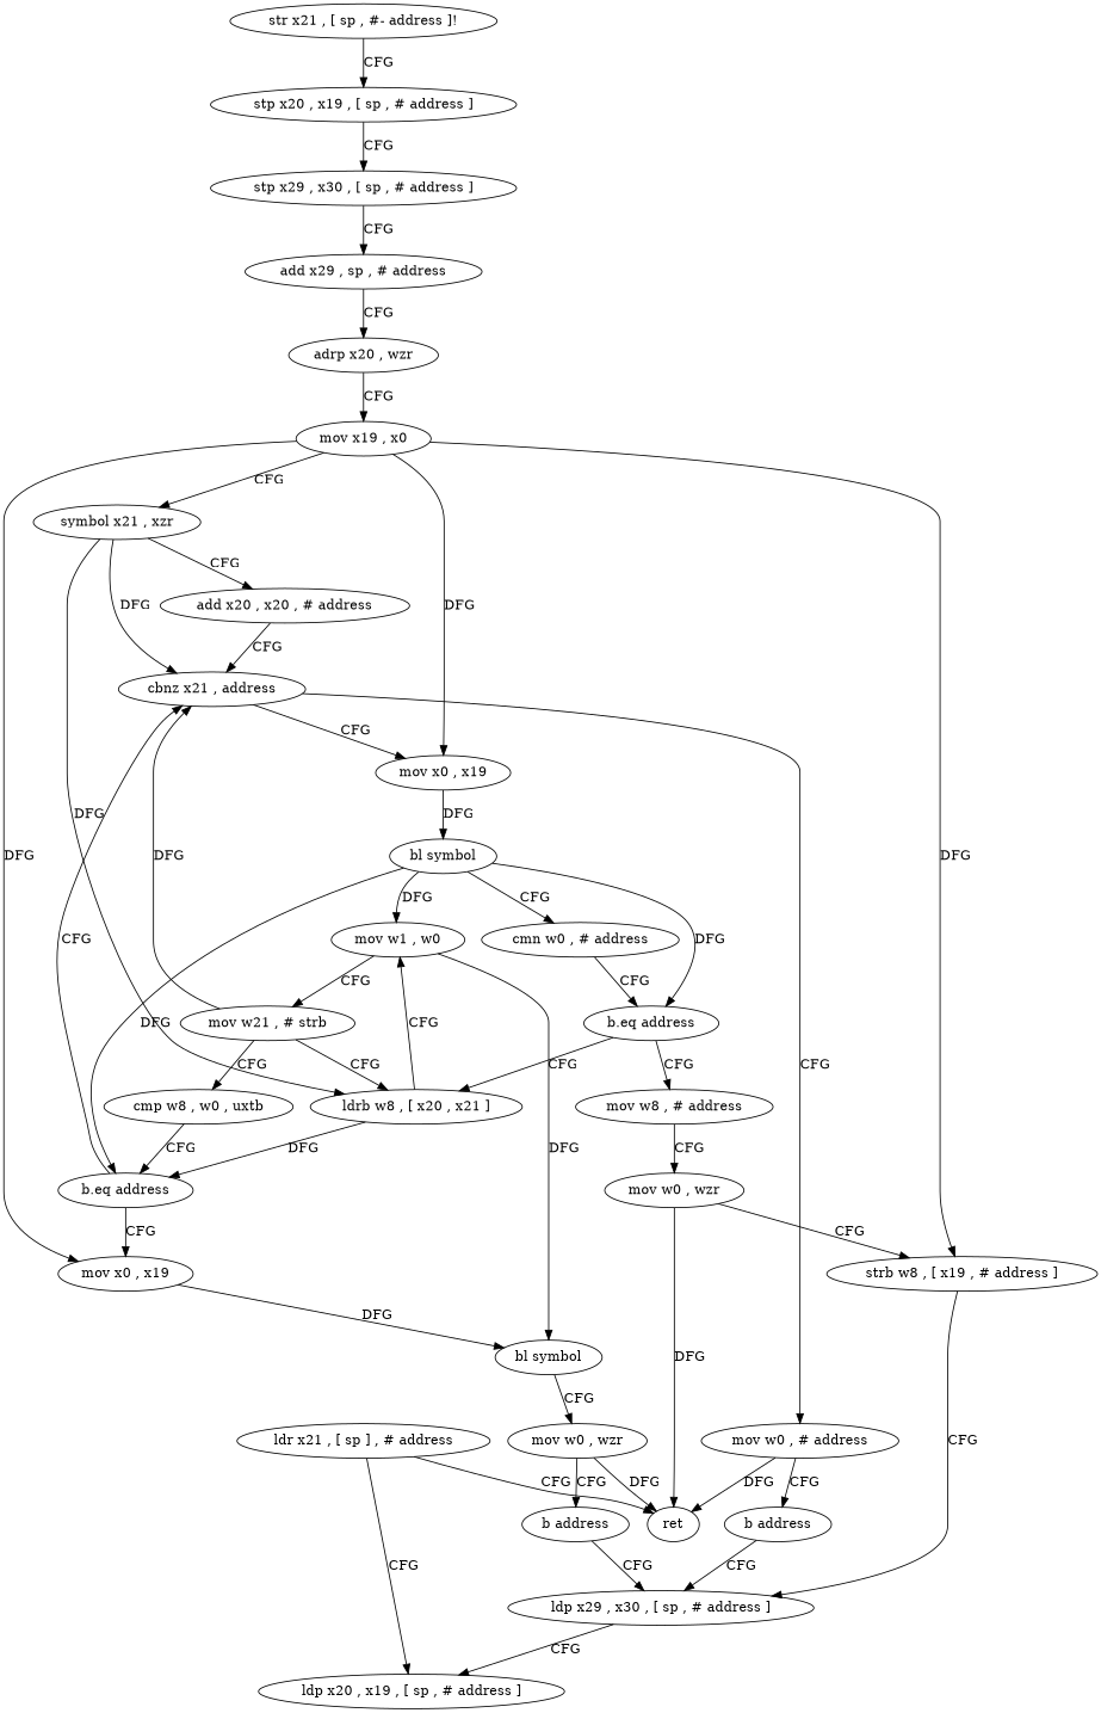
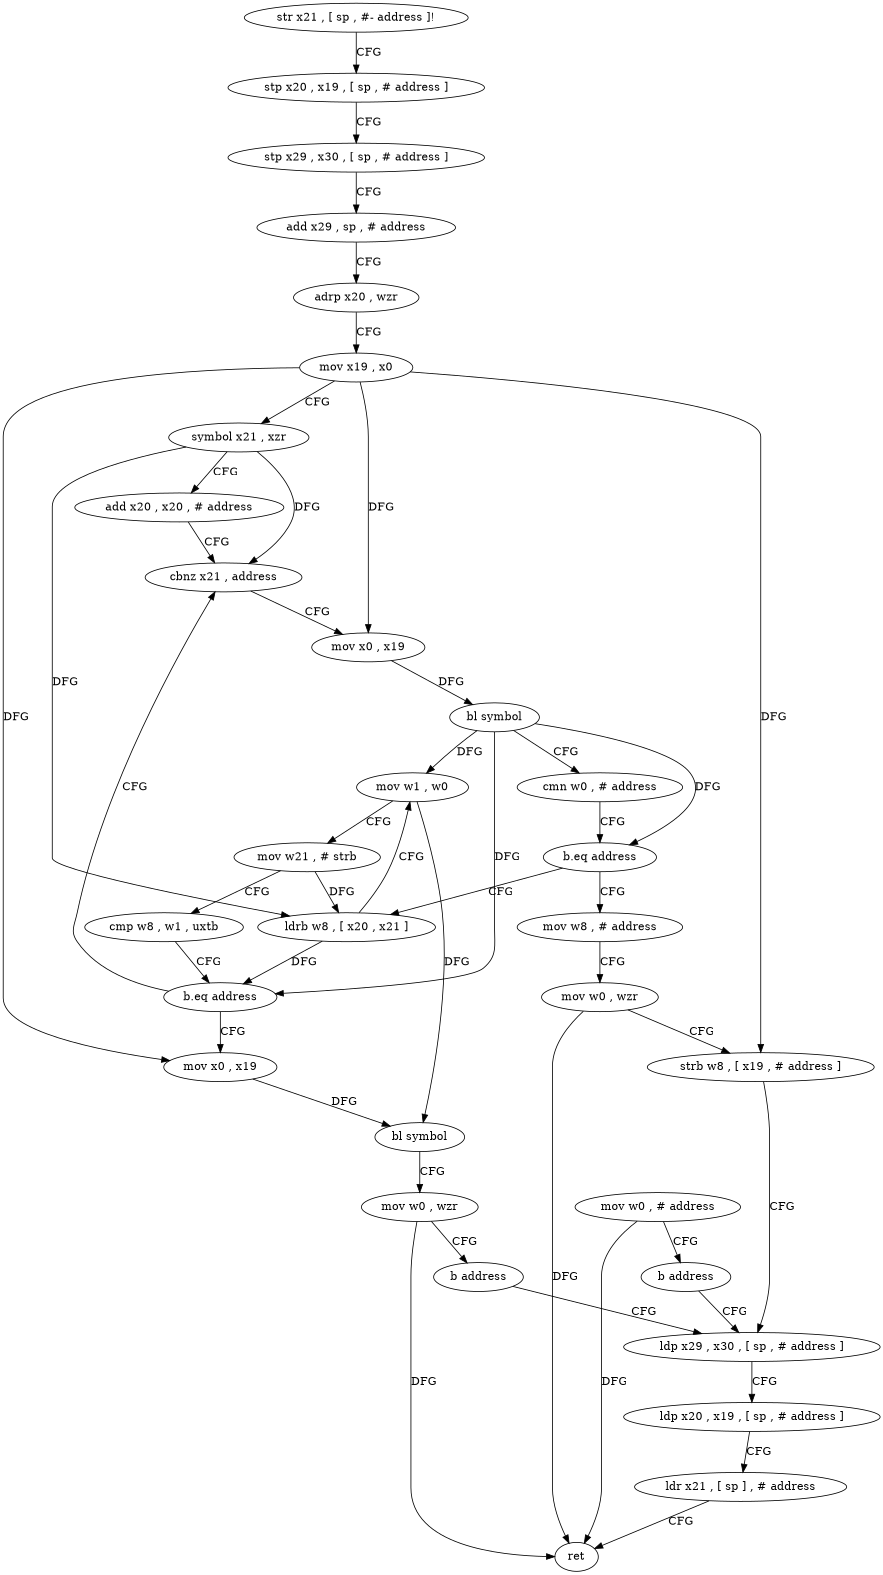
  digraph {
    n1 [label="str x21 , [ sp , #- address ]!"]
    n2 [label="stp x20 , x19 , [ sp , # address ]"]
    n3 [label="stp x29 , x30 , [ sp , # address ]"]
    n4 [label="add x29 , sp , # address"]
    n5 [label="adrp x20 , wzr"]
    n6 [label="mov x19 , x0"]
    n7 [label="symbol x21 , xzr"]
    n8 [label="mov x0 , x19"]
    n9 [label="strb w8 , [ x19 , # address ]"]
    n10 [label="mov x0 , x19"]
    n11 [label="add x20 , x20 , # address"]
    n12 [label="cbnz x21 , address"]
    n13 [label="ldrb w8 , [ x20 , x21 ]"]
    n14 [label="bl symbol"]
    n15 [label="ldp x29 , x30 , [ sp , # address ]"]
    n16 [label="bl symbol"]
    n17 [label="mov w0 , # address"]
    n18 [label="mov w1 , w0"]
    n19 [label="b.eq address"]
    n20 [label="b address"]
    n21 [label=ret]
    n22 [label="ldp x20 , x19 , [ sp , # address ]"]
    n23 [label="ldr x21 , [ sp ] , # address"]
    n24 [label="cmn w0 , # address"]
    n25 [label="b.eq address"]
    n26 [label="mov w8 , # address"]
    n27 [label="mov w21 , # strb"]
    n28 [label="mov w0 , wzr"]
-   n29 [label="cmp w8 , w0 , uxtb"]
+   n29 [label="cmp w8 , w1 , uxtb"]
    n30 [label="mov w0 , wzr"]
    n31 [label="b address"]
    n1 -> n2 [label=CFG]
    n2 -> n3 [label=CFG]
    n3 -> n4 [label=CFG]
    n4 -> n5 [label=CFG]
    n5 -> n6 [label=CFG]
    n6 -> n7 [label=CFG]
    n6 -> n8 [label=DFG]
    n6 -> n9 [label=DFG]
    n6 -> n10 [label=DFG]
    n7 -> n11 [label=CFG]
    n7 -> n12 [label=DFG]
    n7 -> n13 [label=DFG]
    n8 -> n14 [label=DFG]
    n9 -> n15 [label=CFG]
    n10 -> n16 [label=DFG]
    n11 -> n12 [label=CFG]
    n12 -> n8 [label=CFG]
-   n12 -> n17 [label=CFG]
    n13 -> n18 [label=CFG]
    n13 -> n19 [label=DFG]
    n14 -> n18 [label=DFG]
    n14 -> n19 [label=DFG]
    n14 -> n24 [label=CFG]
    n14 -> n25 [label=DFG]
    n15 -> n22 [label=CFG]
    n16 -> n30 [label=CFG]
    n17 -> n20 [label=CFG]
    n17 -> n21 [label=DFG]
    n18 -> n16 [label=DFG]
    n18 -> n27 [label=CFG]
    n19 -> n10 [label=CFG]
    n19 -> n12 [label=CFG]
    n20 -> n15 [label=CFG]
-   n23 -> n22 [label=CFG]
+   n22 -> n23 [label=CFG]
    n23 -> n21 [label=CFG]
    n24 -> n25 [label=CFG]
    n25 -> n13 [label=CFG]
    n25 -> n26 [label=CFG]
    n26 -> n28 [label=CFG]
-   n27 -> n12 [label=DFG]
-   n27 -> n13 [label=CFG]
+   n27 -> n13 [label=DFG]
    n27 -> n29 [label=CFG]
    n28 -> n9 [label=CFG]
    n28 -> n21 [label=DFG]
    n29 -> n19 [label=CFG]
    n30 -> n21 [label=DFG]
    n30 -> n31 [label=CFG]
    n31 -> n15 [label=CFG]
  }
